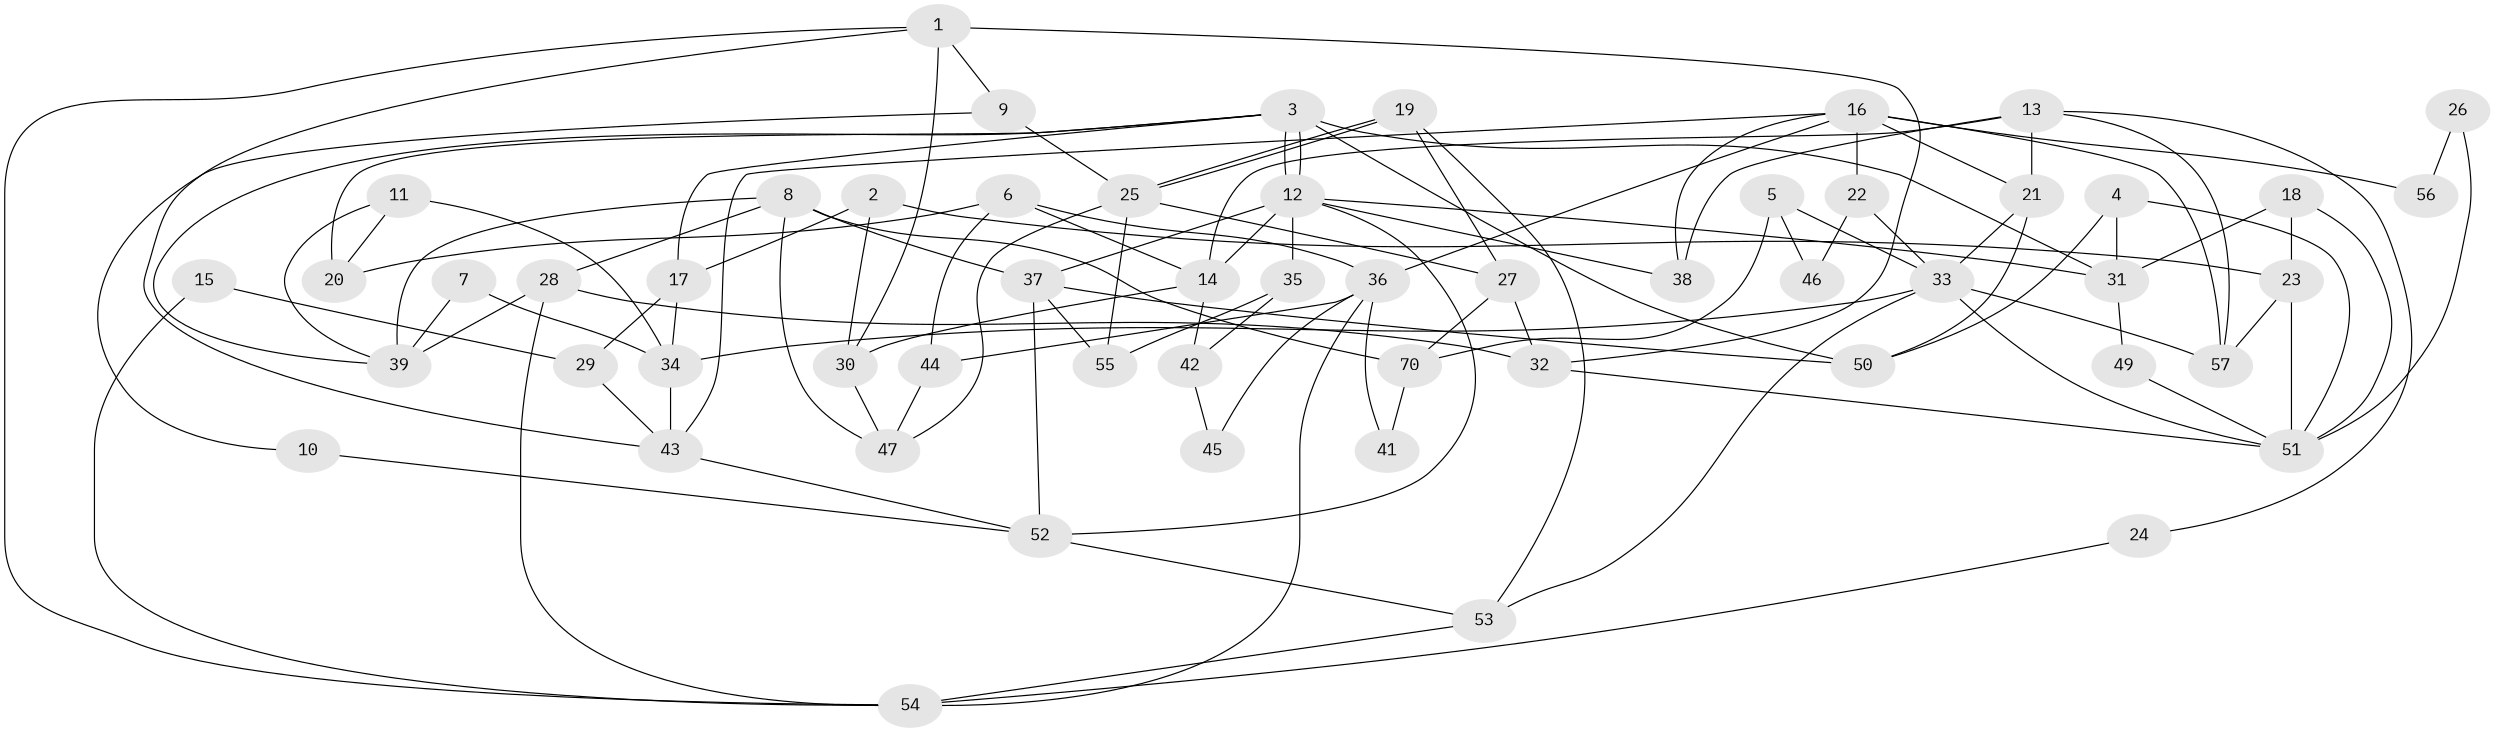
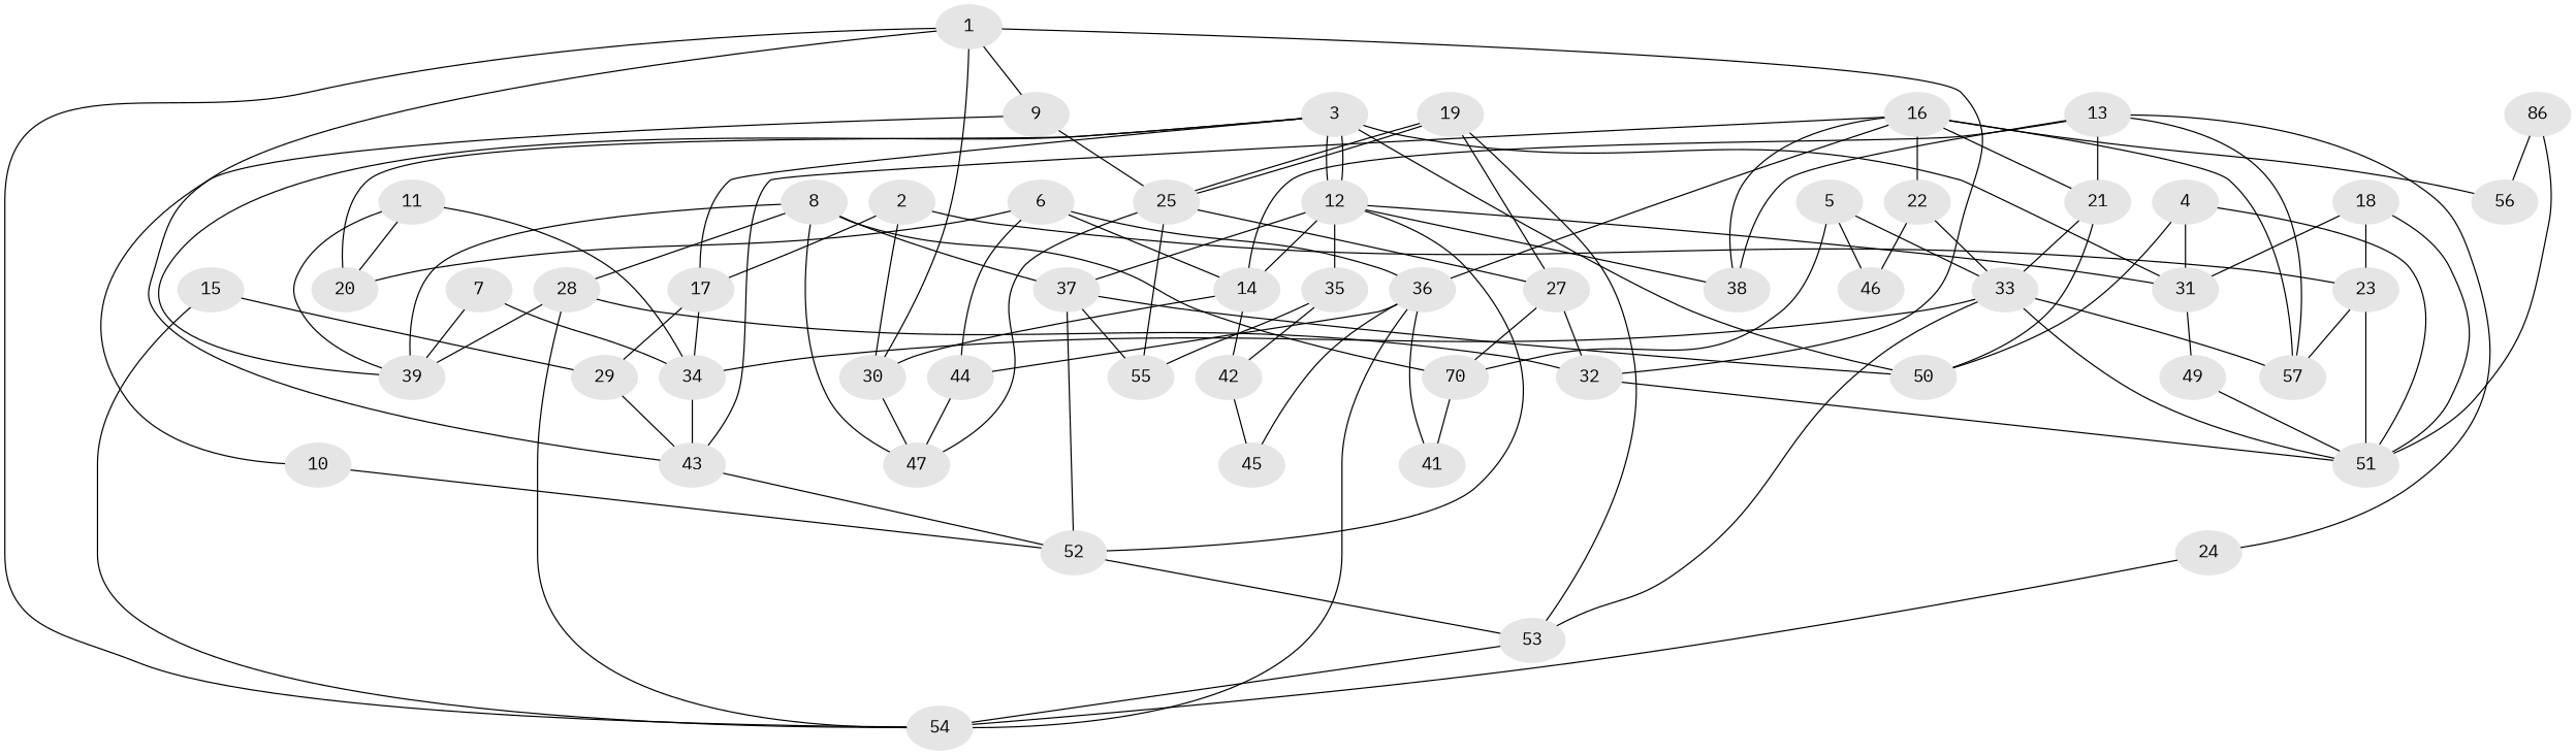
  graph {
    fontname="IBM Plex Mono"
    node [color=gray90 fontname="IBM Plex Mono" style=filled]
    edge [fontname="IBM Plex Mono"]
    1
    9
    30
    32
    43
    54
    10
    25
    47
    51
    52
    2
    17
    23
    34
    29
    57
    3
    12
    20
    31
    39
    50
    14
    37
    35
    38
    49
    4
    5
    33
    n32 [label=70]
    46
    53
    41
    6
    36
    44
    42
    45
    7
    8
    28
    55
    27
    11
    13
    21
    24
    15
    16
    22
    56
    18
    19
-   26
+   26 [label=86]
    1 -- 9
    1 -- 30
    1 -- 32
    1 -- 43
    1 -- 54
    9 -- 10
    9 -- 25
    30 -- 47
    32 -- 51
    43 -- 52
    10 -- 52
    25 -- 47
    25 -- 55
    25 -- 27
    52 -- 53
    2 -- 30
    2 -- 17
    2 -- 23
    17 -- 34
    17 -- 29
    23 -- 51
    23 -- 57
    34 -- 43
    29 -- 43
    3 -- 17
    3 -- 12
    3 -- 12
    3 -- 20
    3 -- 31
    3 -- 39
    3 -- 50
    12 -- 52
    12 -- 31
    12 -- 14
    12 -- 37
    12 -- 35
    12 -- 38
    31 -- 49
    14 -- 30
    14 -- 42
    37 -- 52
    37 -- 50
    37 -- 55
    35 -- 42
    35 -- 55
    49 -- 51
    4 -- 51
    4 -- 31
    4 -- 50
    5 -- 33
    5 -- n32
    5 -- 46
    33 -- 51
    33 -- 34
    33 -- 57
    33 -- 53
    n32 -- 41
    53 -- 54
    6 -- 20
    6 -- 14
    6 -- 36
    6 -- 44
    36 -- 54
    36 -- 41
    36 -- 44
    36 -- 45
    44 -- 47
    42 -- 45
    7 -- 34
    7 -- 39
    8 -- 47
    8 -- 39
    8 -- 37
    8 -- n32
    8 -- 28
    28 -- 32
    28 -- 54
    28 -- 39
    27 -- 32
    27 -- n32
    11 -- 34
    11 -- 20
    11 -- 39
    13 -- 57
    13 -- 14
    13 -- 38
    13 -- 21
    13 -- 24
    21 -- 50
    21 -- 33
    24 -- 54
    15 -- 54
    15 -- 29
    16 -- 43
    16 -- 57
    16 -- 38
    16 -- 36
    16 -- 21
    16 -- 22
    16 -- 56
    22 -- 33
    22 -- 46
    18 -- 51
    18 -- 23
    18 -- 31
    19 -- 25
    19 -- 25
    19 -- 53
    19 -- 27
    26 -- 51
    26 -- 56
  }
